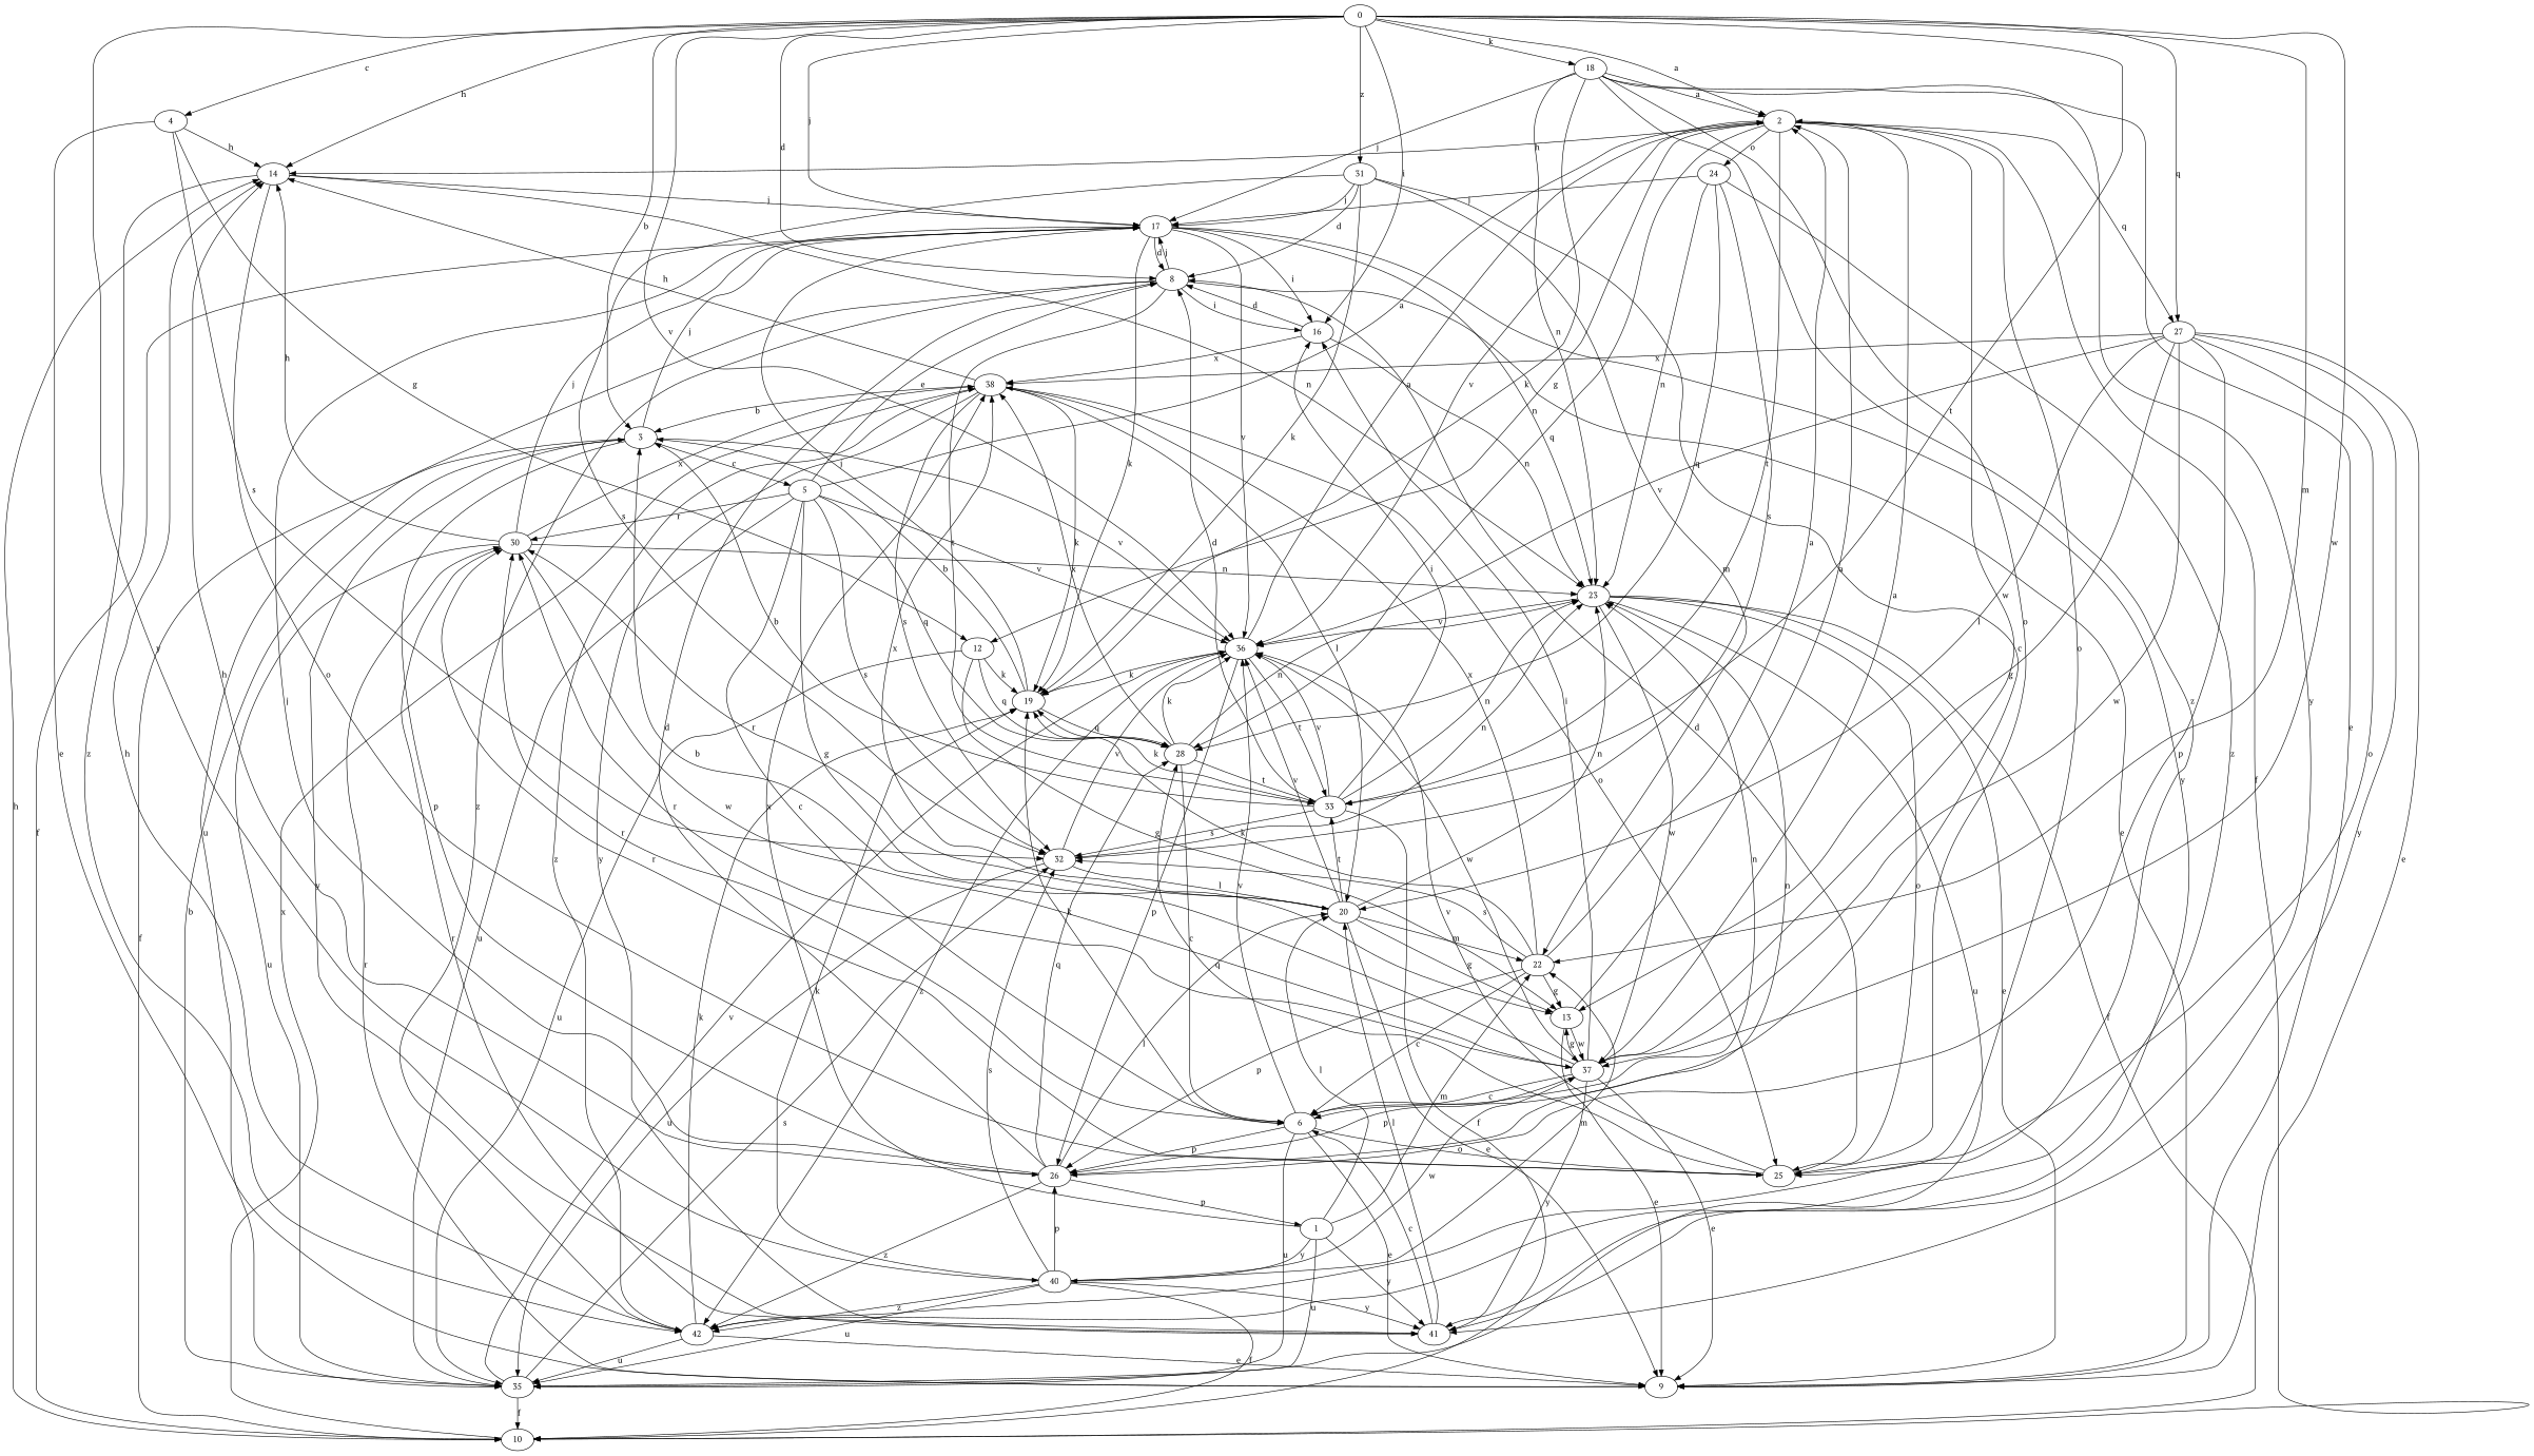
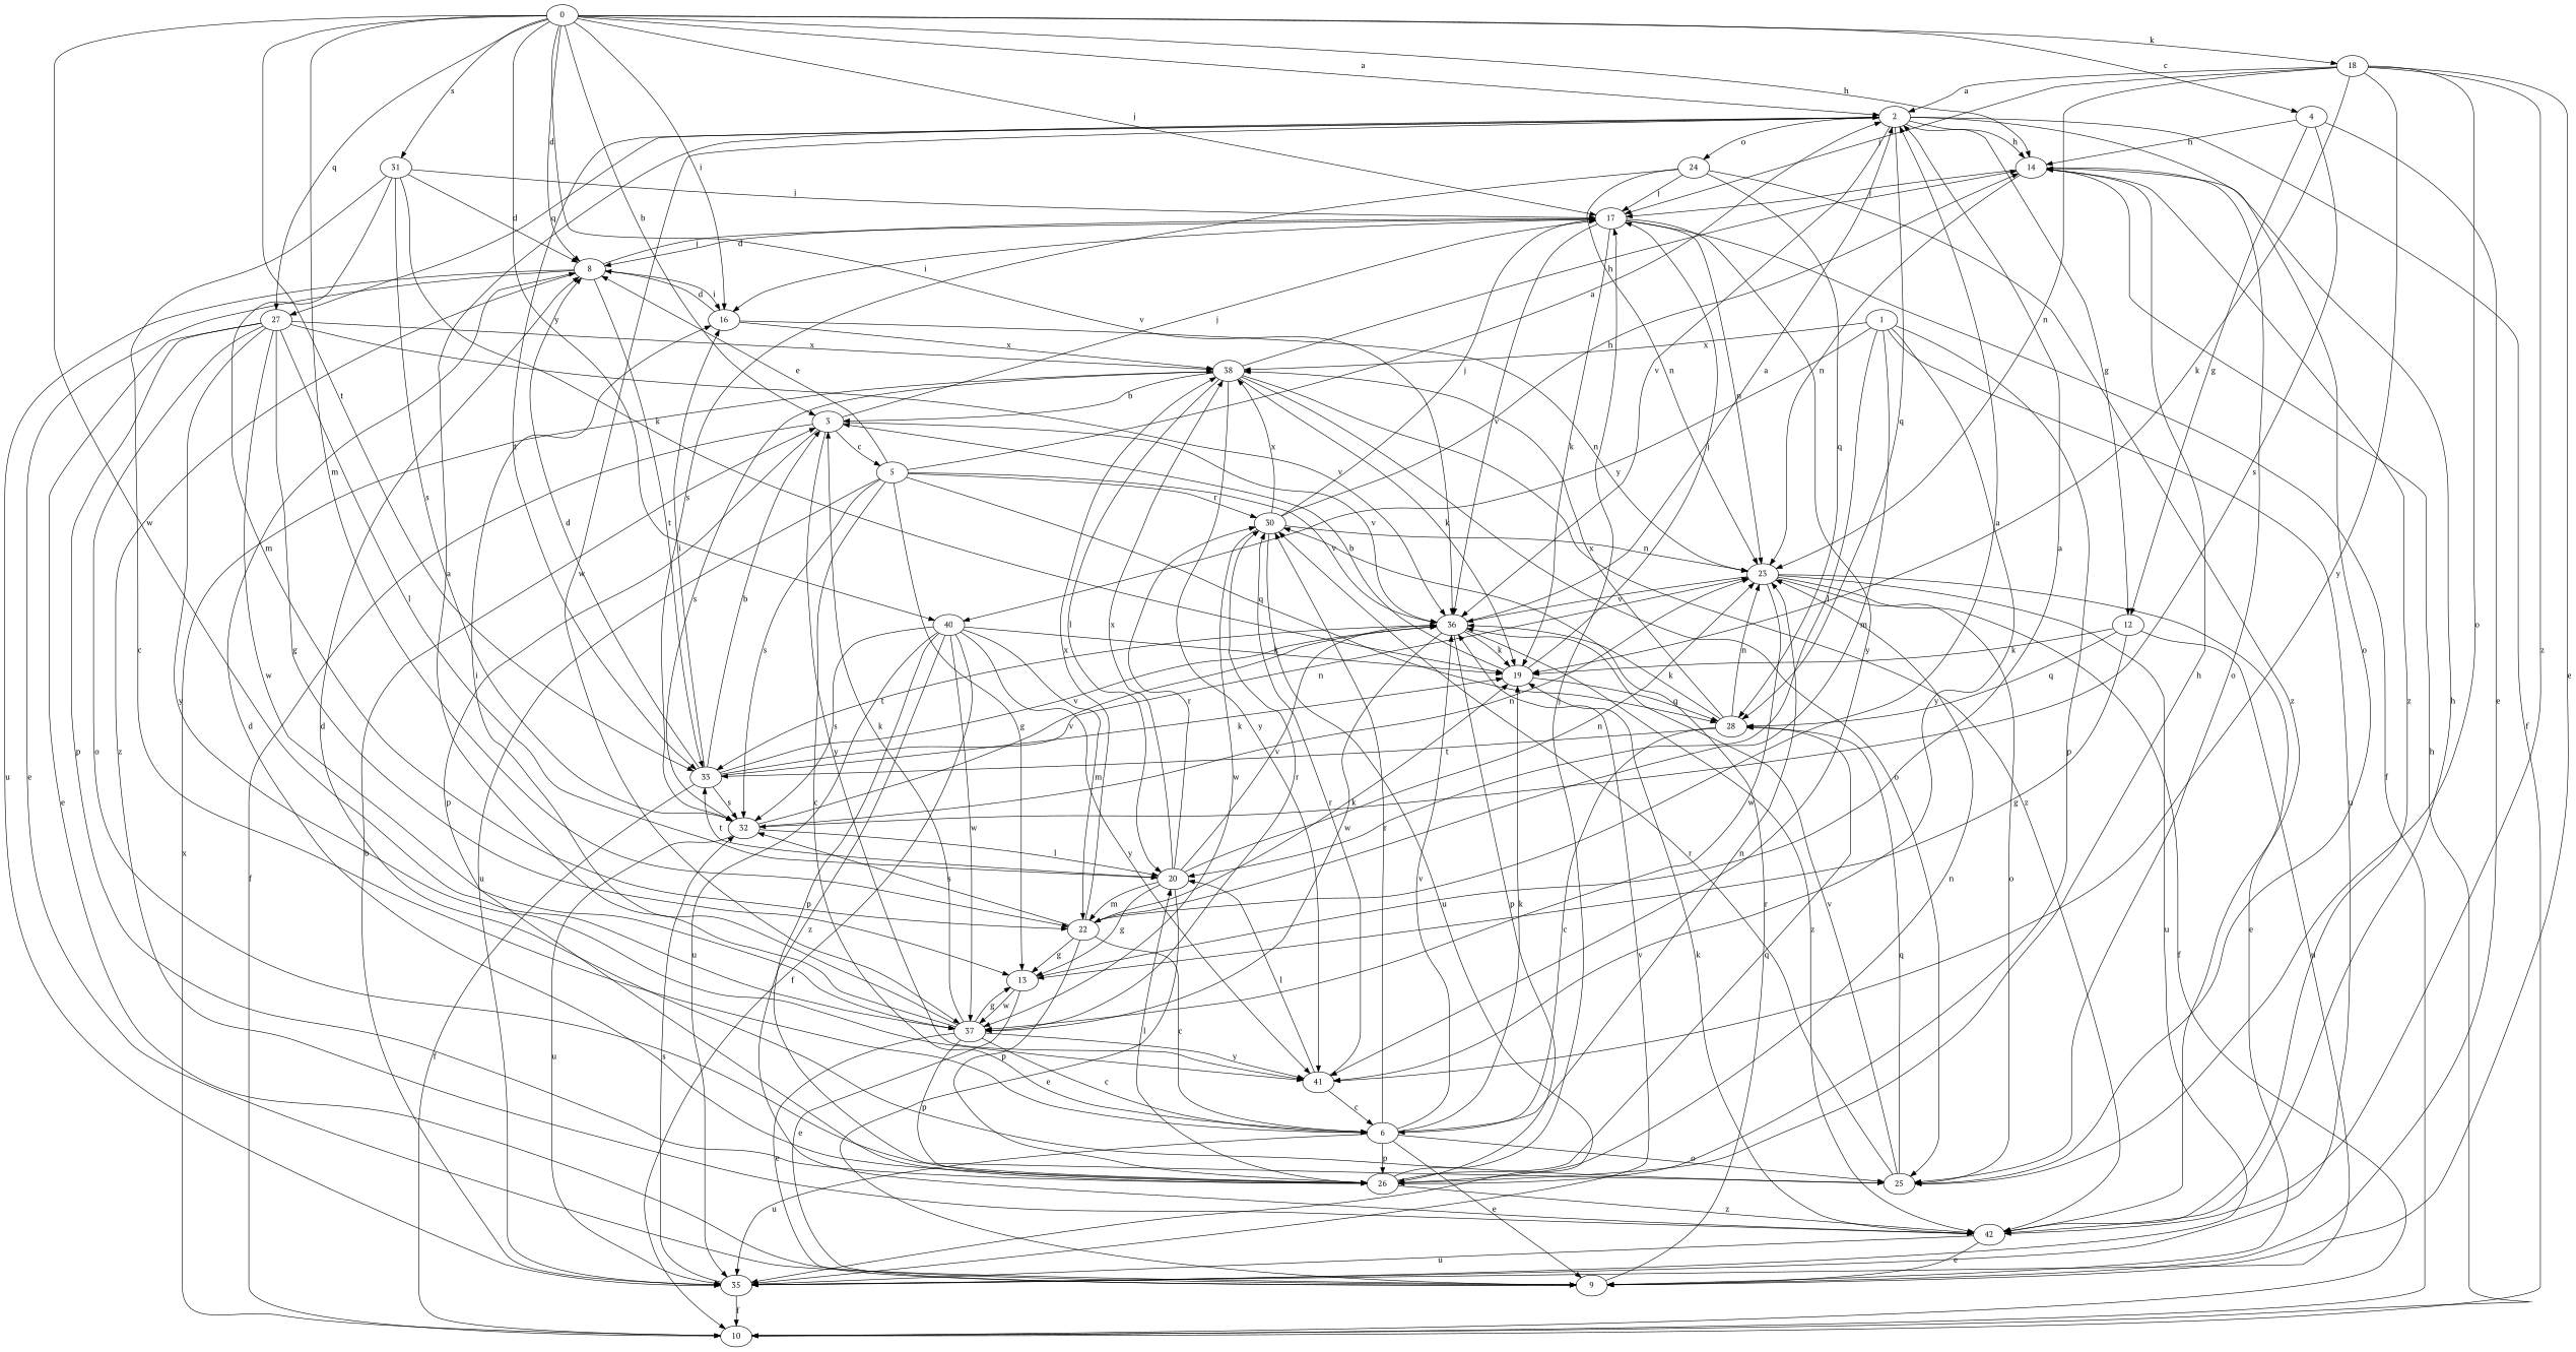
  strict digraph {
    fontname="PT Serif"
    node [fontname="PT Serif"]
    edge [fontname="PT Serif"]
    0
    2
    3
    4
    8
    14
    16
    17
    18
    22
    27
    31
    33
    36
    37
    40
    10
    12
    24
    25
    28
    26
    41
    5
    9
    32
    35
    42
    23
    38
    19
    6
    13
    20
    30
    1
    0 -> 2 [label=a]
    0 -> 3 [label=b]
    0 -> 4 [label=c]
    0 -> 8 [label=d]
    0 -> 14 [label=h]
    0 -> 16 [label=i]
    0 -> 17 [label=j]
    0 -> 18 [label=k]
    0 -> 22 [label=m]
    0 -> 27 [label=q]
-   0 -> 31 [label=z]
+   0 -> 31 [label=s]
    0 -> 33 [label=t]
    0 -> 36 [label=v]
    0 -> 37 [label=w]
    0 -> 40 [label=y]
    2 -> 14 [label=h]
    2 -> 27 [label=q]
    2 -> 33 [label=t]
    2 -> 36 [label=v]
    2 -> 37 [label=w]
    2 -> 10 [label=f]
    2 -> 12 [label=g]
    2 -> 24 [label=o]
    2 -> 25 [label=o]
    2 -> 28 [label=q]
    3 -> 17 [label=j]
    3 -> 36 [label=v]
    3 -> 10 [label=f]
    3 -> 26 [label=p]
    3 -> 41 [label=y]
    3 -> 5 [label=c]
    4 -> 14 [label=h]
    4 -> 12 [label=g]
    4 -> 9 [label=e]
    4 -> 32 [label=s]
    8 -> 16 [label=i]
    8 -> 17 [label=j]
    8 -> 33 [label=t]
    8 -> 9 [label=e]
    8 -> 35 [label=u]
    8 -> 42 [label=z]
    14 -> 17 [label=j]
    14 -> 25 [label=o]
    14 -> 42 [label=z]
    14 -> 23 [label=n]
    16 -> 8 [label=d]
    16 -> 23 [label=n]
    16 -> 38 [label=x]
    17 -> 8 [label=d]
    17 -> 16 [label=i]
    17 -> 36 [label=v]
    17 -> 10 [label=f]
    17 -> 41 [label=y]
    17 -> 23 [label=n]
    17 -> 19 [label=k]
    18 -> 2 [label=a]
    18 -> 17 [label=j]
    18 -> 25 [label=o]
    18 -> 41 [label=y]
    18 -> 9 [label=e]
    18 -> 42 [label=z]
    18 -> 23 [label=n]
    18 -> 19 [label=k]
    22 -> 2 [label=a]
    22 -> 26 [label=p]
    22 -> 32 [label=s]
    22 -> 38 [label=x]
    22 -> 19 [label=k]
    22 -> 6 [label=c]
    22 -> 13 [label=g]
    27 -> 36 [label=v]
    27 -> 37 [label=w]
    27 -> 25 [label=o]
    27 -> 26 [label=p]
    27 -> 41 [label=y]
    27 -> 9 [label=e]
    27 -> 38 [label=x]
    27 -> 13 [label=g]
    27 -> 20 [label=l]
    31 -> 8 [label=d]
    31 -> 17 [label=j]
    31 -> 22 [label=m]
    31 -> 32 [label=s]
    31 -> 19 [label=k]
    31 -> 6 [label=c]
    33 -> 3 [label=b]
    33 -> 8 [label=d]
    33 -> 16 [label=i]
    33 -> 36 [label=v]
    33 -> 10 [label=f]
    33 -> 32 [label=s]
    33 -> 23 [label=n]
    33 -> 19 [label=k]
    36 -> 2 [label=a]
    36 -> 33 [label=t]
    36 -> 37 [label=w]
    36 -> 26 [label=p]
    36 -> 42 [label=z]
    36 -> 19 [label=k]
    37 -> 2 [label=a]
-   37 -> 3 [label=b]
+   37 -> 3 [label=k]
    37 -> 16 [label=i]
    37 -> 26 [label=p]
    37 -> 41 [label=y]
    37 -> 9 [label=e]
    37 -> 6 [label=c]
    37 -> 13 [label=g]
    37 -> 30 [label=r]
    40 -> 22 [label=m]
    40 -> 37 [label=w]
    40 -> 10 [label=f]
    40 -> 26 [label=p]
    40 -> 41 [label=y]
    40 -> 32 [label=s]
    40 -> 35 [label=u]
    40 -> 42 [label=z]
    40 -> 19 [label=k]
    10 -> 14 [label=h]
    10 -> 38 [label=x]
    12 -> 28 [label=q]
    12 -> 35 [label=u]
    12 -> 19 [label=k]
    12 -> 13 [label=g]
    24 -> 17 [label=j]
    24 -> 28 [label=q]
    24 -> 32 [label=s]
    24 -> 42 [label=z]
    24 -> 23 [label=n]
    25 -> 8 [label=d]
    25 -> 36 [label=v]
    25 -> 28 [label=q]
    25 -> 30 [label=r]
    28 -> 33 [label=t]
    28 -> 36 [label=k]
    28 -> 23 [label=n]
    28 -> 38 [label=x]
    28 -> 6 [label=c]
    26 -> 8 [label=d]
    26 -> 14 [label=h]
    26 -> 17 [label=j]
    26 -> 28 [label=q]
    26 -> 42 [label=z]
    26 -> 23 [label=n]
    26 -> 20 [label=l]
    41 -> 6 [label=c]
    41 -> 20 [label=l]
    41 -> 30 [label=r]
    5 -> 2 [label=a]
    5 -> 8 [label=e]
    5 -> 36 [label=v]
    5 -> 28 [label=q]
    5 -> 32 [label=s]
    5 -> 35 [label=u]
    5 -> 6 [label=c]
    5 -> 13 [label=g]
    5 -> 30 [label=r]
    9 -> 30 [label=r]
    32 -> 36 [label=v]
    32 -> 35 [label=u]
    32 -> 23 [label=n]
    32 -> 20 [label=l]
    35 -> 3 [label=b]
    35 -> 36 [label=v]
    35 -> 10 [label=f]
    35 -> 32 [label=s]
    42 -> 14 [label=h]
    42 -> 9 [label=e]
    42 -> 35 [label=u]
    42 -> 19 [label=k]
    23 -> 36 [label=v]
    23 -> 37 [label=w]
    23 -> 10 [label=f]
    23 -> 25 [label=o]
    23 -> 9 [label=e]
    23 -> 35 [label=u]
    38 -> 3 [label=b]
    38 -> 14 [label=h]
    38 -> 25 [label=o]
    38 -> 41 [label=y]
    38 -> 32 [label=s]
    38 -> 42 [label=z]
    38 -> 19 [label=k]
    38 -> 20 [label=l]
    19 -> 3 [label=b]
    19 -> 17 [label=j]
    19 -> 28 [label=q]
    6 -> 36 [label=v]
    6 -> 25 [label=o]
    6 -> 26 [label=p]
    6 -> 9 [label=e]
    6 -> 35 [label=u]
    6 -> 23 [label=n]
    6 -> 19 [label=k]
    6 -> 30 [label=r]
    13 -> 2 [label=a]
    13 -> 37 [label=w]
    13 -> 9 [label=e]
    20 -> 22 [label=m]
    20 -> 33 [label=t]
    20 -> 36 [label=v]
    20 -> 9 [label=e]
    20 -> 23 [label=n]
    20 -> 38 [label=x]
    20 -> 13 [label=g]
    20 -> 30 [label=r]
    30 -> 14 [label=h]
    30 -> 17 [label=j]
    30 -> 37 [label=w]
    30 -> 35 [label=u]
    30 -> 23 [label=n]
    30 -> 38 [label=x]
    1 -> 22 [label=m]
    1 -> 40 [label=y]
-   26 -> 1 [label=p]
+   1 -> 26 [label=p]
    1 -> 41 [label=y]
    1 -> 35 [label=u]
    1 -> 38 [label=x]
    1 -> 20 [label=l]
  }
